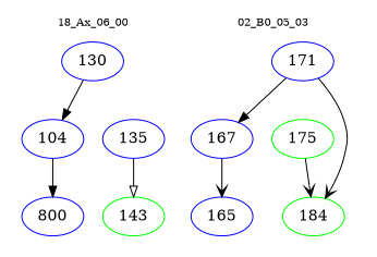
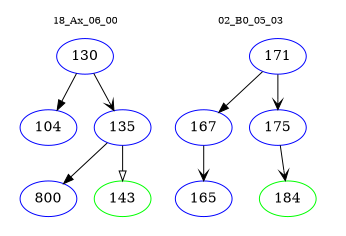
  digraph {
    node [color=blue]
    edge [arrowhead=vee color=black]
    n1 [label=130]
    n2 [label=104]
    n3 [label=135]
    n4 [label=800]
    n5 [color=green label=143]
    n6 [label=171]
    n7 [label=167]
-   n8 [color=green label=175]
+   n8 [label=175]
    n9 [label=165]
    n10 [color=green label=184]
    subgraph cluster_1 {
      color=white
      fontsize=10
      label="18_Ax_06_00"
      n1
      n2
      n3
      n4
      n5
    }
    subgraph cluster_2 {
      color=white
      fontsize=10
      label="02_B0_05_03"
      n6
      n7
      n8
      n9
      n10
    }
    n1 -> n2 [arrowhead=normal]
-   n2 -> n4 [arrowhead=normal]
+   n1 -> n3
+   n3 -> n4 [arrowhead=normal]
    n3 -> n5 [arrowhead=onormal]
    n6 -> n7 [arrowhead=normal]
-   n6 -> n10
+   n6 -> n8
    n7 -> n9
    n8 -> n10
  }
